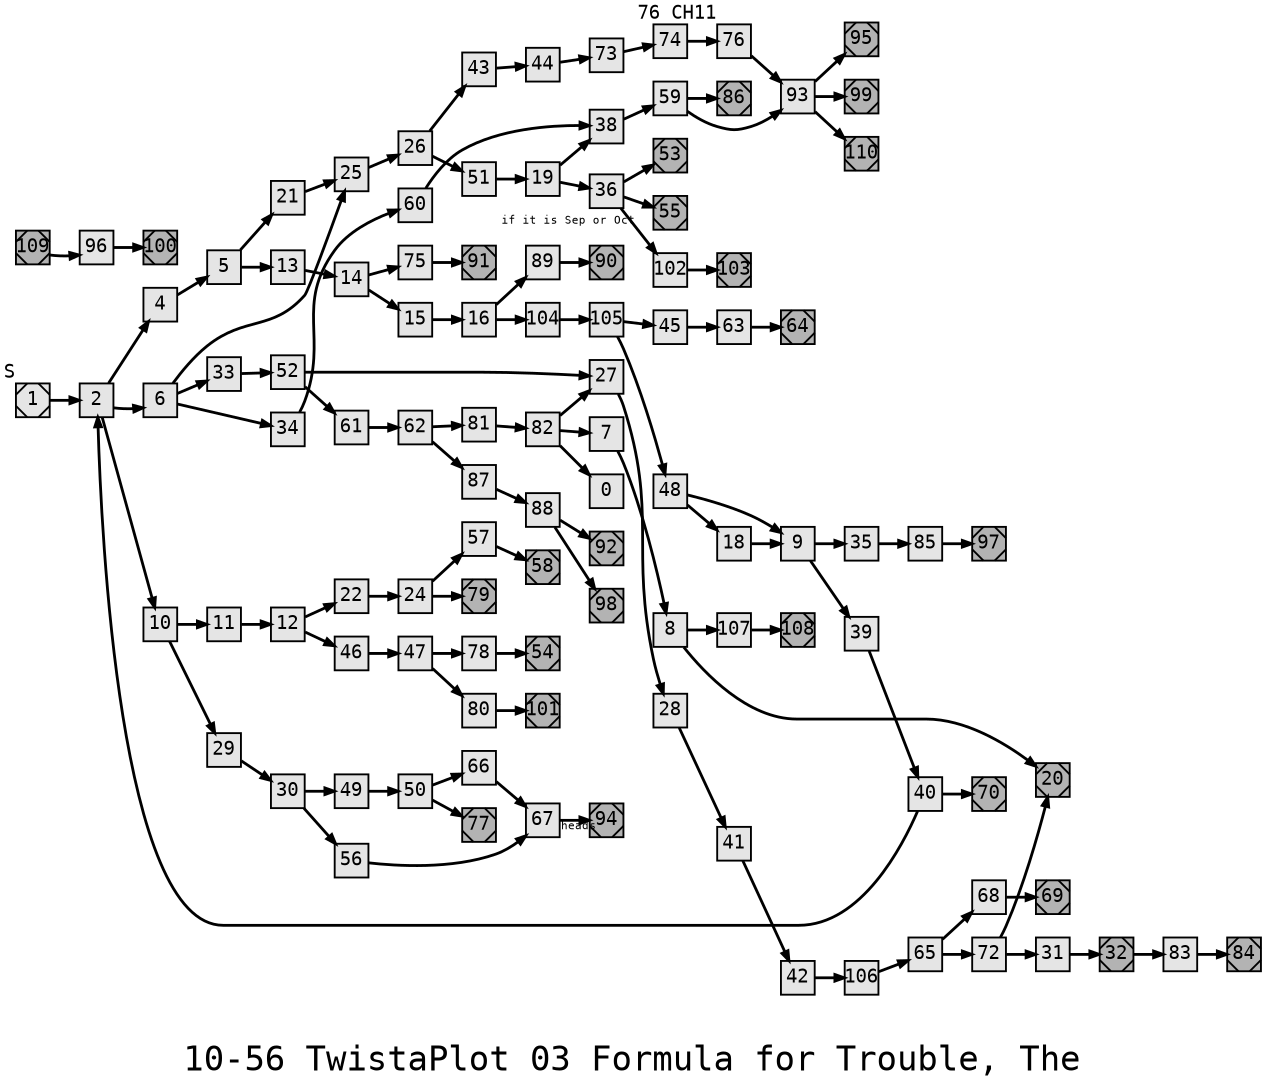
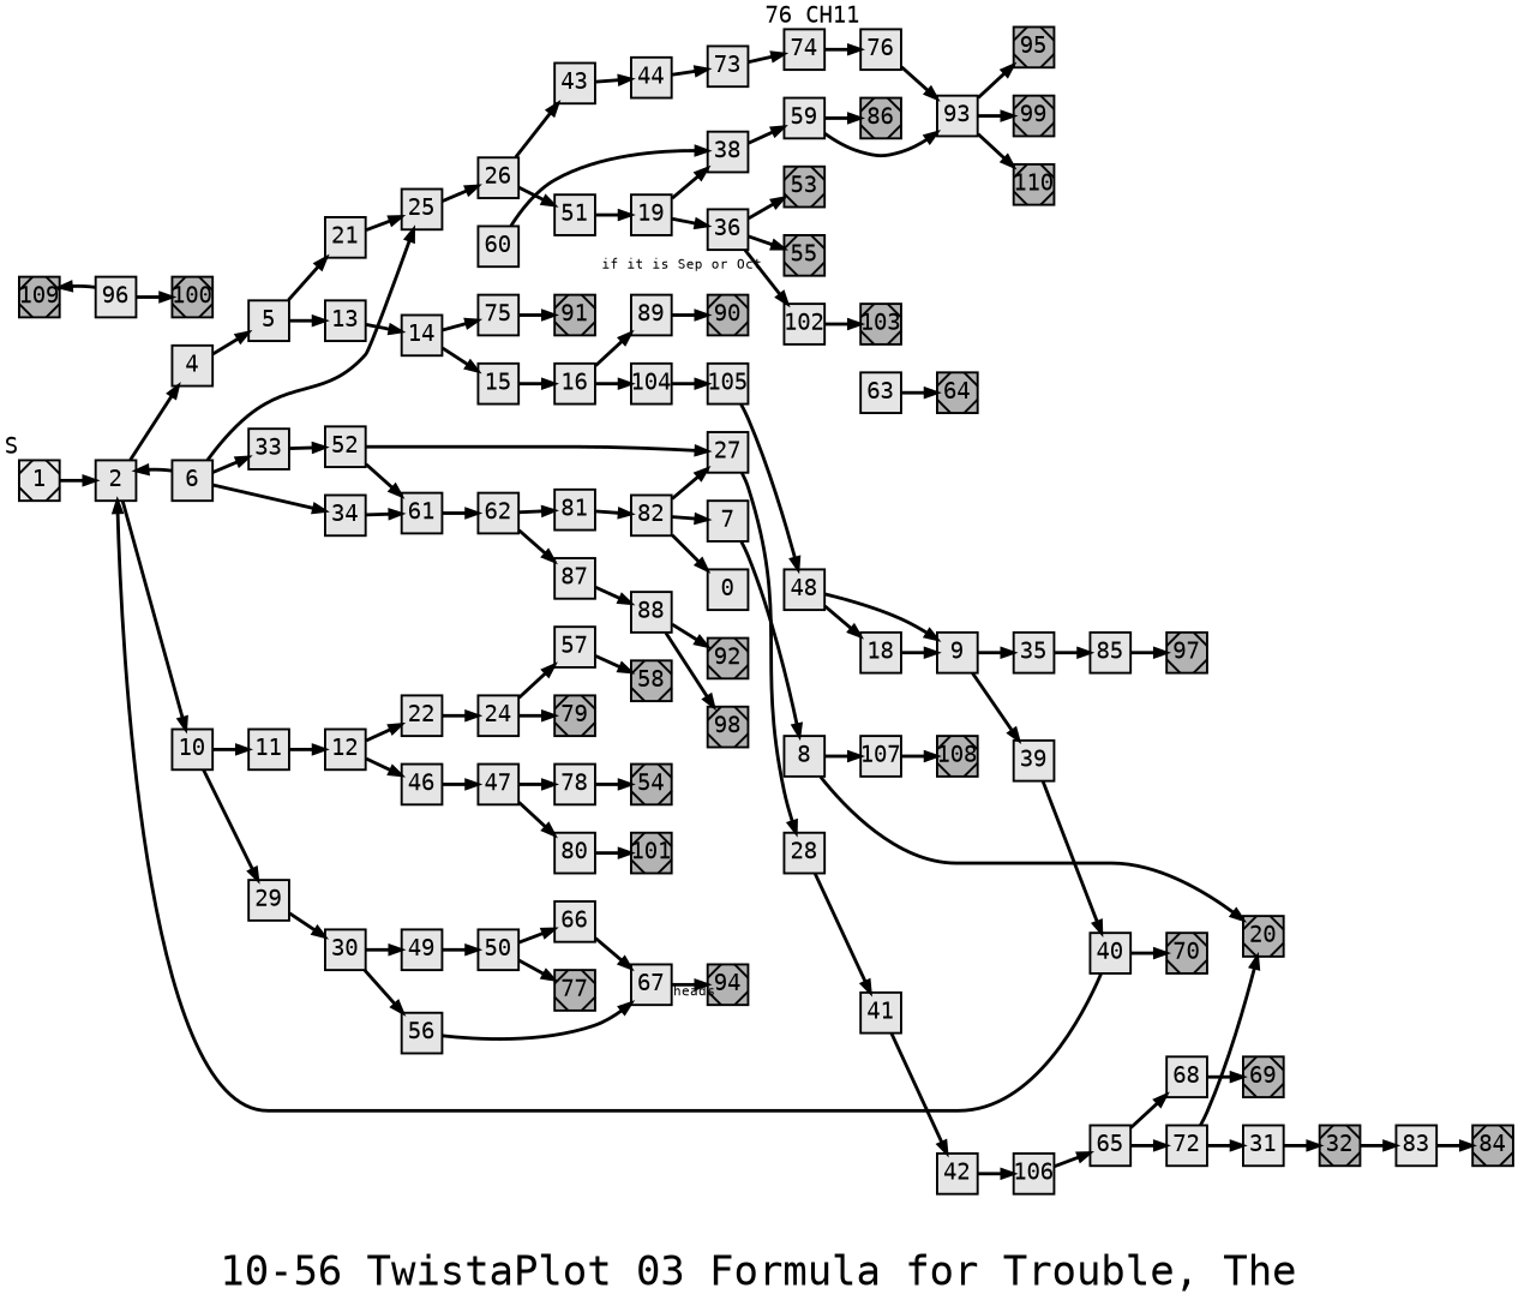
  digraph {
    fontname="DejaVu Sans Mono"
    fontsize=36
    label="10-56 TwistaPlot 03 Formula for Trouble, The"
    nodesep=0.35
    ordering=out
    rankdir=LR
    ranksep=0.45
    node [fillcolor=grey90 fixedsize=true fontname="DejaVu Sans Mono" fontsize=20 labelfloat=true margin="0,0" penwidth=2 regular=true shape=rect style=filled]
    edge [fontname="DejaVu Sans Mono" fontsize=12 labelfloat=true penwidth=3]
    1 [shape=Msquare xlabel=S]
    2
    4
    6
    10
    5
    25
    33
    34
    11
    29
    21
    13
    26
    52
    60
    12
    30
    14
    75
    15
    43
    51
    27
    61
    38
    7
    8
    107
    20 [fillcolor=grey70 shape=Msquare]
    108 [fillcolor=grey70 shape=Msquare]
    9
    35
    39
    85
    40
    97 [fillcolor=grey70 shape=Msquare]
    70 [fillcolor=grey70 shape=Msquare]
    22
    46
    49
    56
    24
    47
    57
    79 [fillcolor=grey70 shape=Msquare]
    78
    80
    91 [fillcolor=grey70 shape=Msquare]
    16
    89
    104
    90 [fillcolor=grey70 shape=Msquare]
    105
-   45
    48
    18
    19
    36
    53 [fillcolor=grey70 shape=Msquare]
    55 [fillcolor=grey70 shape=Msquare]
    102
    59
    103 [fillcolor=grey70 shape=Msquare]
    86 [fillcolor=grey70 shape=Msquare]
    93
    58 [fillcolor=grey70 shape=Msquare]
    44
    73
    28
    41
    42
    106
    50
    67
    66
    77 [fillcolor=grey70 shape=Msquare]
    94 [fillcolor=grey70 shape=Msquare]
    32 [fillcolor=grey70 shape=Msquare]
    83
    31
    84 [fillcolor=grey70 shape=Msquare]
    62
    95 [fillcolor=grey70 shape=Msquare]
    99 [fillcolor=grey70 shape=Msquare]
    110 [fillcolor=grey70 shape=Msquare]
    65
    68
    72
    74
    76 [xlabel="76 CH11"]
    63
    64 [fillcolor=grey70 shape=Msquare]
    54 [fillcolor=grey70 shape=Msquare]
    101 [fillcolor=grey70 shape=Msquare]
    81
    87
    109 [fillcolor=grey70 shape=Msquare]
    96
    100 [fillcolor=grey70 shape=Msquare]
    82
    88
    0
    92 [fillcolor=grey70 shape=Msquare]
    98 [fillcolor=grey70 shape=Msquare]
    69 [fillcolor=grey70 shape=Msquare]
    1 -> 2
    2 -> 4
-   2 -> 6
+   6 -> 2
    2 -> 10
    4 -> 5
    6 -> 25
    6 -> 33
    6 -> 34
    10 -> 11
    10 -> 29
    5 -> 21
    5 -> 13
    25 -> 26
    33 -> 52
-   34 -> 60
+   34 -> 61
    11 -> 12
    29 -> 30
    21 -> 25
    13 -> 14
    26 -> 43
    26 -> 51
    52 -> 27
    52 -> 61
    60 -> 38
    12 -> 22
    12 -> 46
    30 -> 49
    30 -> 56
    14 -> 75
    14 -> 15
    75 -> 91
    15 -> 16
    43 -> 44
    51 -> 19
    27 -> 28
    61 -> 62
    38 -> 59
    7 -> 8
    8 -> 107
    8 -> 20
    107 -> 108
    9 -> 35
    9 -> 39
    35 -> 85
    39 -> 40
    85 -> 97
    40 -> 2
    40 -> 70
    22 -> 24
    46 -> 47
    49 -> 50
    56 -> 67
    24 -> 57
    24 -> 79
    47 -> 78
    47 -> 80
    57 -> 58
    78 -> 54
    80 -> 101
    16 -> 89
    16 -> 104
    89 -> 90
    104 -> 105
-   105 -> 45
    105 -> 48
-   45 -> 63
    48 -> 9
    48 -> 18
    18 -> 9
    19 -> 38
    19 -> 36
    36 -> 53
    36 -> 55
    36 -> 102 [xlabel="if it is Sep or Oct"]
    102 -> 103
    59 -> 86
    59 -> 93
    93 -> 95
    93 -> 99
    93 -> 110
    44 -> 73
    73 -> 74
    28 -> 41
    41 -> 42
    42 -> 106
    106 -> 65
    50 -> 66
    50 -> 77
    67 -> 94 [xlabel=heads]
    66 -> 67
    32 -> 83
    83 -> 84
    31 -> 32
    62 -> 81
    62 -> 87
    65 -> 68
    65 -> 72
    68 -> 69
    72 -> 20
    72 -> 31
    74 -> 76
    76 -> 93
    63 -> 64
    81 -> 82
    87 -> 88
-   109 -> 96
+   96 -> 109
    96 -> 100
    82 -> 27
    82 -> 7
    82 -> 0
    88 -> 92
    88 -> 98
  }
